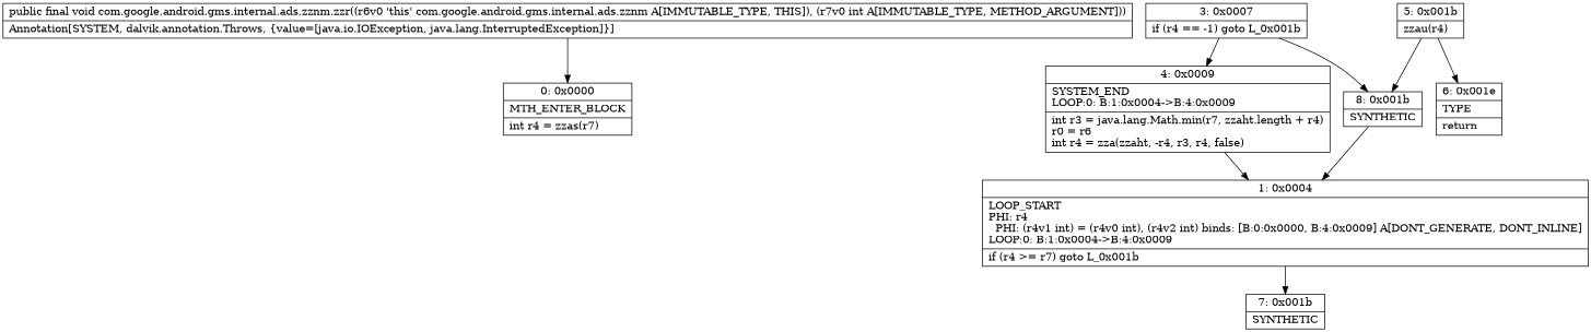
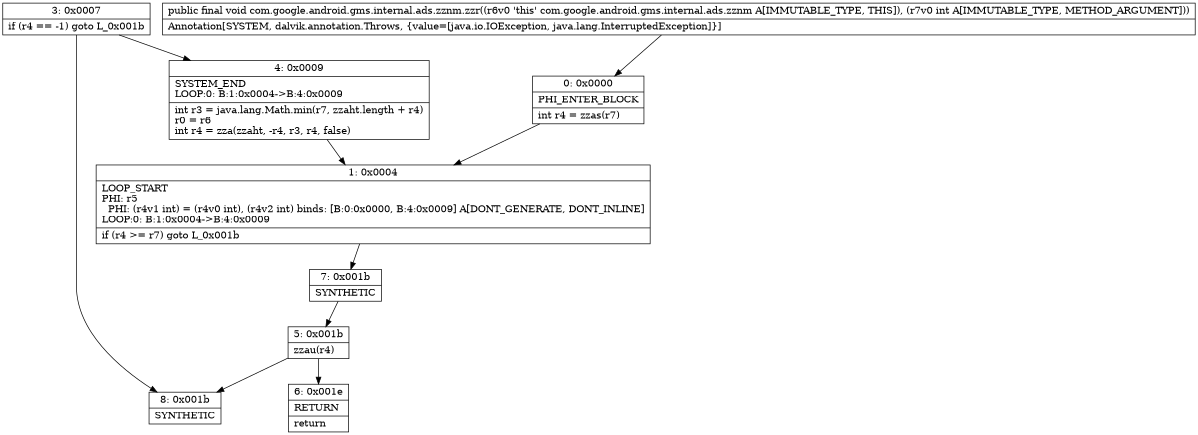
  digraph {
    node [shape=record]
-   n1 [label="{0\:\ 0x0000|MTH_ENTER_BLOCK\l|int r4 = zzas(r7)\l}"]
-   n2 [label="{1\:\ 0x0004|LOOP_START\lPHI: r4 \l  PHI: (r4v1 int) = (r4v0 int), (r4v2 int) binds: [B:0:0x0000, B:4:0x0009] A[DONT_GENERATE, DONT_INLINE]\lLOOP:0: B:1:0x0004\-\>B:4:0x0009\l|if (r4 \>= r7) goto L_0x001b\l}"]
+   n1 [label="{0\:\ 0x0000|PHI_ENTER_BLOCK\l|int r4 = zzas(r7)\l}"]
+   n2 [label="{1\:\ 0x0004|LOOP_START\lPHI: r5 \l  PHI: (r4v1 int) = (r4v0 int), (r4v2 int) binds: [B:0:0x0000, B:4:0x0009] A[DONT_GENERATE, DONT_INLINE]\lLOOP:0: B:1:0x0004\-\>B:4:0x0009\l|if (r4 \>= r7) goto L_0x001b\l}"]
    n3 [label="{7\:\ 0x001b|SYNTHETIC\l}"]
    n4 [label="{5\:\ 0x001b|zzau(r4)\l}"]
    n5 [label="{3\:\ 0x0007|if (r4 == \-1) goto L_0x001b\l}"]
    n6 [label="{4\:\ 0x0009|SYSTEM_END\lLOOP:0: B:1:0x0004\-\>B:4:0x0009\l|int r3 = java.lang.Math.min(r7, zzaht.length + r4)\lr0 = r6\lint r4 = zza(zzaht, \-r4, r3, r4, false)\l}"]
    n7 [label="{8\:\ 0x001b|SYNTHETIC\l}"]
-   n8 [label="{6\:\ 0x001e|TYPE\l|return\l}"]
+   n8 [label="{6\:\ 0x001e|RETURN\l|return\l}"]
    n9 [label="{public final void com.google.android.gms.internal.ads.zznm.zzr((r6v0 'this' com.google.android.gms.internal.ads.zznm A[IMMUTABLE_TYPE, THIS]), (r7v0 int A[IMMUTABLE_TYPE, METHOD_ARGUMENT]))  | Annotation[SYSTEM, dalvik.annotation.Throws, \{value=[java.io.IOException, java.lang.InterruptedException]\}]\l}"]
-   n7 -> n2
+   n1 -> n2
    n2 -> n3
+   n3 -> n4
    n4 -> n7
    n4 -> n8
    n5 -> n6 [style=solid]
    n5 -> n7
    n6 -> n2
    n9 -> n1
  }
